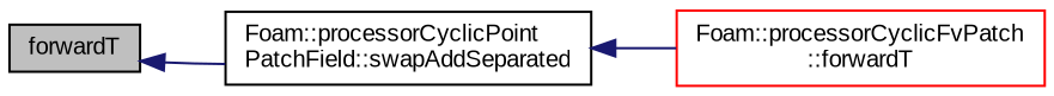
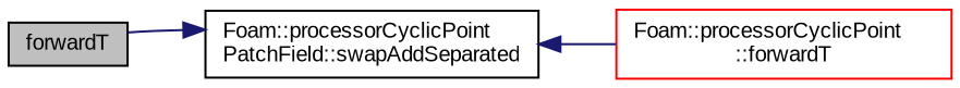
  digraph {
    fontname="Liberation Sans"
    rankdir=LR
    node [color=black fontname="Liberation Sans" fontsize=10 shape=record]
    edge [color=midnightblue dir=back fontname="Liberation Sans" fontsize=10 labelfontname=FreeSans labelfontsize=10 style=solid]
    n1 [fillcolor=grey75 fontcolor=black height=0.2 label=forwardT style=filled width=0.4]
    n2 [height=0.2 label="Foam::processorCyclicPoint\lPatchField::swapAddSeparated" width=0.4]
-   n3 [color=red height=0.2 label="Foam::processorCyclicFvPatch\l::forwardT" width=0.4]
-   n1 -> n2
+   n3 [color=red height=0.2 label="Foam::processorCyclicPoint\l::forwardT" width=0.4]
+   n2 -> n1
    n2 -> n3
  }
